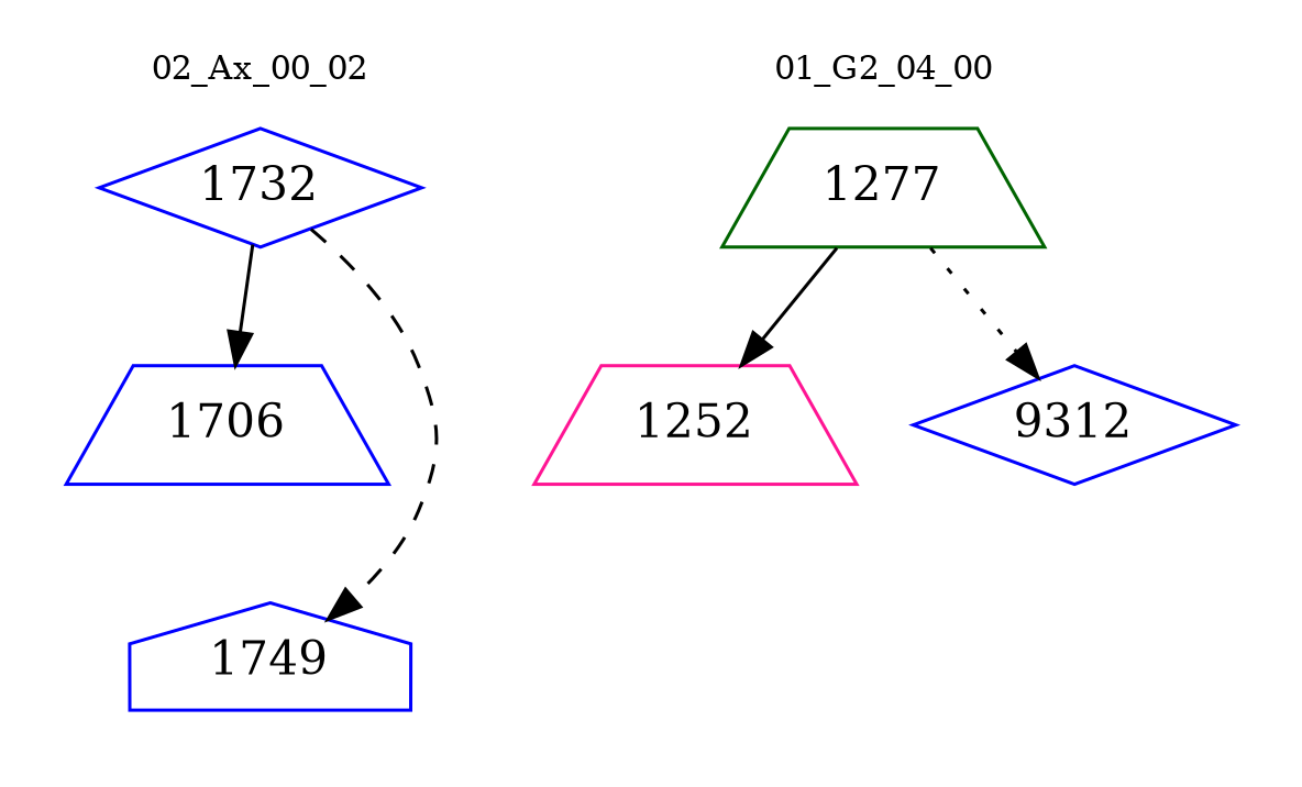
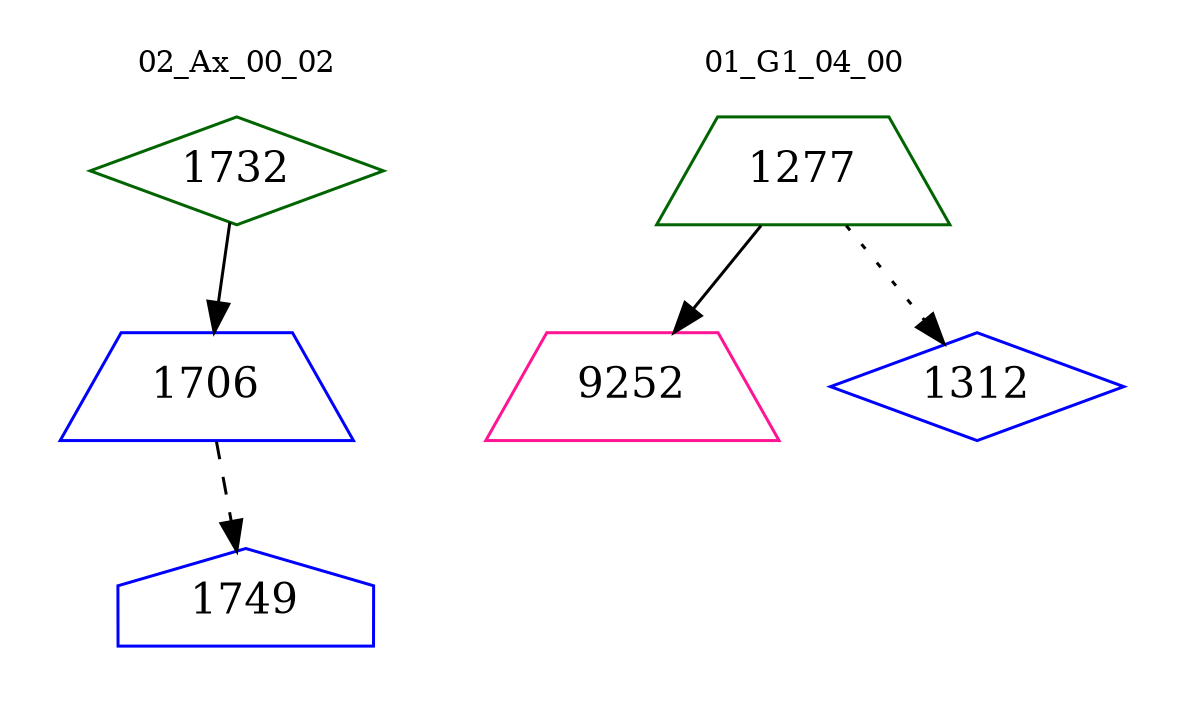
  digraph {
    node [color=blue shape=trapezium]
    edge [color=black style=solid]
-   n1 [label=1732 shape=diamond]
+   n1 [color=darkgreen label=1732 shape=diamond]
    n2 [label=1706]
    n3 [label=1749 shape=house]
    n4 [color=darkgreen label=1277]
-   n5 [color=deeppink label=1252]
-   n6 [label=9312 shape=diamond]
+   n5 [color=deeppink label=9252]
+   n6 [label=1312 shape=diamond]
    subgraph cluster_1 {
      color=white
      fontsize=10
      label="02_Ax_00_02"
      n1
      n2
      n3
    }
    subgraph cluster_2 {
      color=white
      fontsize=10
-     label="01_G2_04_00"
+     label="01_G1_04_00"
      n4
      n5
      n6
    }
    n1 -> n2
-   n1 -> n3 [style=dashed]
+   n2 -> n3 [style=dashed]
    n4 -> n5
    n4 -> n6 [style=dotted]
  }
